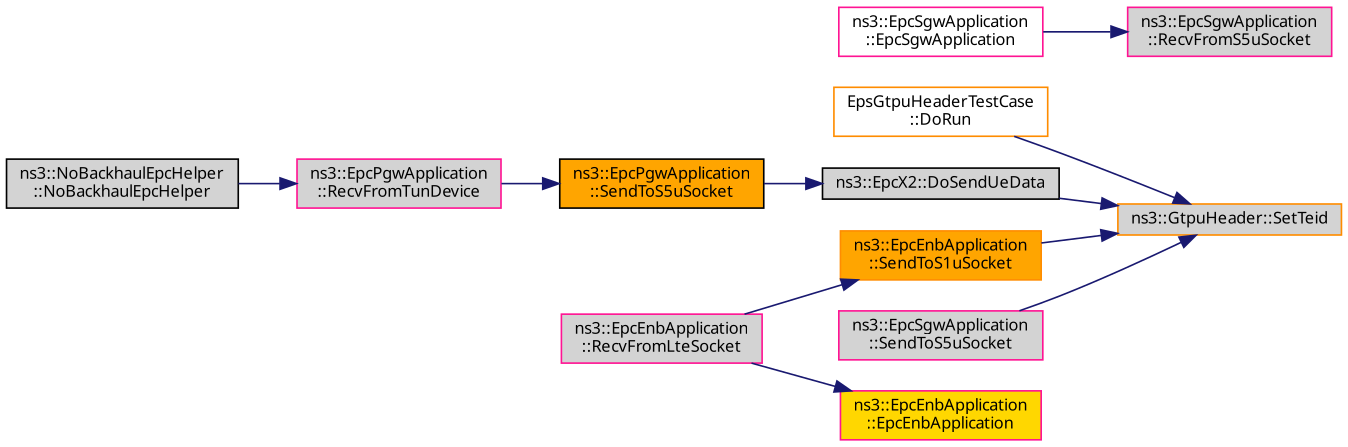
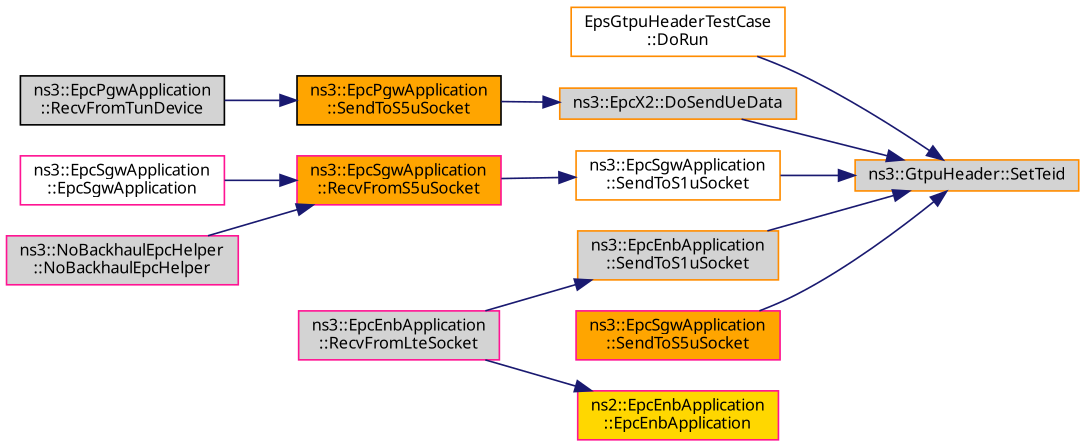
  digraph {
    fontname="Noto Sans"
    rankdir=RL
    node [color=deeppink fillcolor=lightgrey fontname="Noto Sans" fontsize=10 shape=record style=filled]
    edge [color=midnightblue dir=back fontname="Noto Sans" fontsize=10 labelfontname=Helvetica labelfontsize=10 style=solid]
    n1 [color=darkorange fontcolor=black height=0.2 label="ns3::GtpuHeader::SetTeid" width=0.4]
    n2 [color=darkorange fillcolor=white height=0.2 label="EpsGtpuHeaderTestCase\l::DoRun" width=0.4]
-   n3 [color=black height=0.2 label="ns3::EpcX2::DoSendUeData" width=0.4]
-   n5 [color=darkorange fillcolor=orange height=0.2 label="ns3::EpcEnbApplication\l::SendToS1uSocket" width=0.4]
-   n6 [height=0.2 label="ns3::EpcSgwApplication\l::SendToS5uSocket" width=0.4]
+   n3 [color=darkorange height=0.2 label="ns3::EpcX2::DoSendUeData" width=0.4]
+   n4 [color=darkorange fillcolor=white height=0.2 label="ns3::EpcSgwApplication\l::SendToS1uSocket" width=0.4]
+   n5 [color=darkorange height=0.2 label="ns3::EpcEnbApplication\l::SendToS1uSocket" width=0.4]
+   n6 [fillcolor=orange height=0.2 label="ns3::EpcSgwApplication\l::SendToS5uSocket" width=0.4]
    n7 [color=black fillcolor=orange height=0.2 label="ns3::EpcPgwApplication\l::SendToS5uSocket" width=0.4]
-   n8 [height=0.2 label="ns3::EpcSgwApplication\l::RecvFromS5uSocket" width=0.4]
+   n8 [fillcolor=orange height=0.2 label="ns3::EpcSgwApplication\l::RecvFromS5uSocket" width=0.4]
    n9 [height=0.2 label="ns3::EpcEnbApplication\l::RecvFromLteSocket" width=0.4]
-   n10 [height=0.2 label="ns3::EpcPgwApplication\l::RecvFromTunDevice" width=0.4]
+   n10 [color=black height=0.2 label="ns3::EpcPgwApplication\l::RecvFromTunDevice" width=0.4]
    n11 [fillcolor=white height=0.2 label="ns3::EpcSgwApplication\l::EpcSgwApplication" width=0.4]
-   n12 [fillcolor=gold height=0.2 label="ns3::EpcEnbApplication\l::EpcEnbApplication" width=0.4]
-   n13 [color=black height=0.2 label="ns3::NoBackhaulEpcHelper\l::NoBackhaulEpcHelper" width=0.4]
+   n12 [fillcolor=gold height=0.2 label="ns2::EpcEnbApplication\l::EpcEnbApplication" width=0.4]
+   n13 [height=0.2 label="ns3::NoBackhaulEpcHelper\l::NoBackhaulEpcHelper" width=0.4]
    n1 -> n2
    n1 -> n3
+   n1 -> n4
    n1 -> n5
    n1 -> n6
    n3 -> n7
+   n4 -> n8
    n5 -> n9
    n7 -> n10
    n8 -> n11
-   n10 -> n13
+   n8 -> n13
    n12 -> n9
  }
